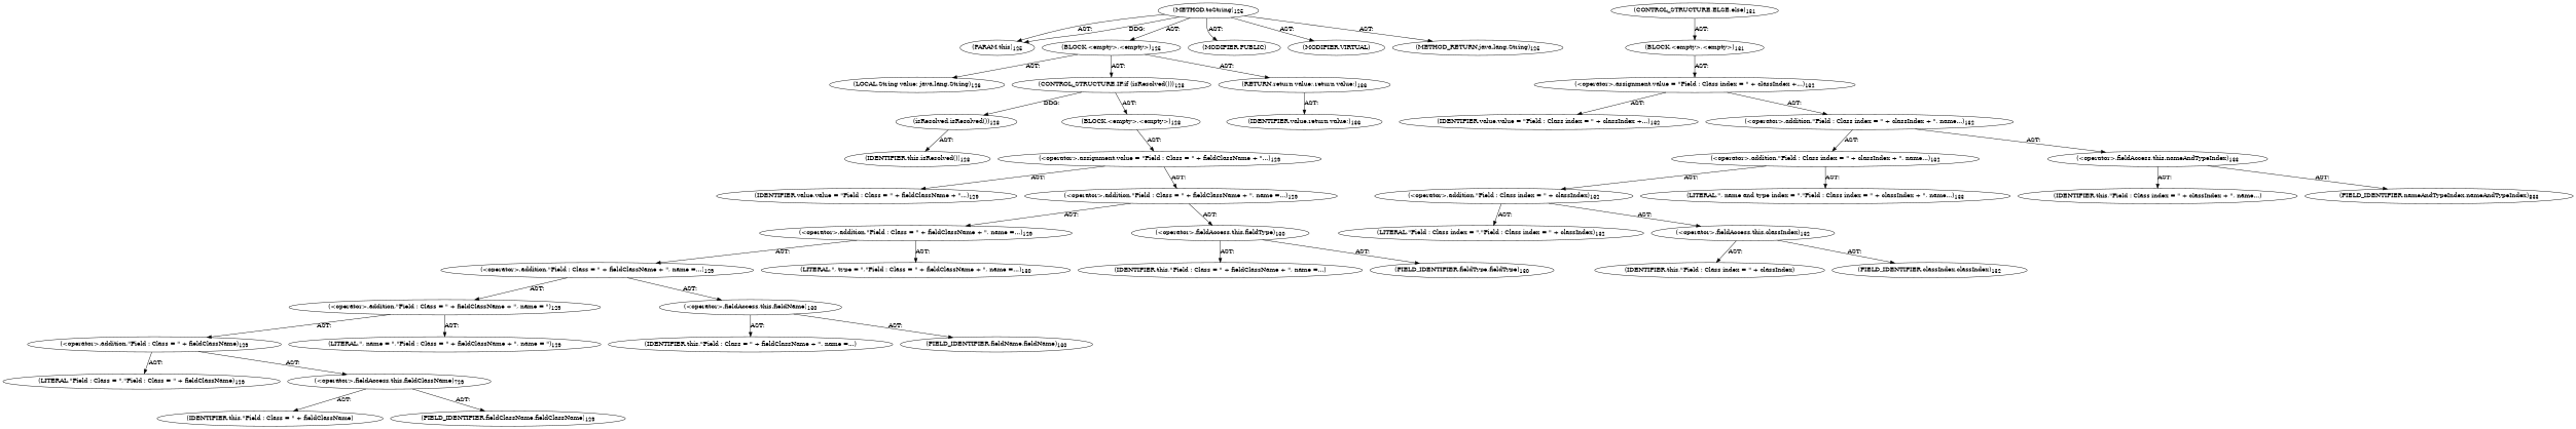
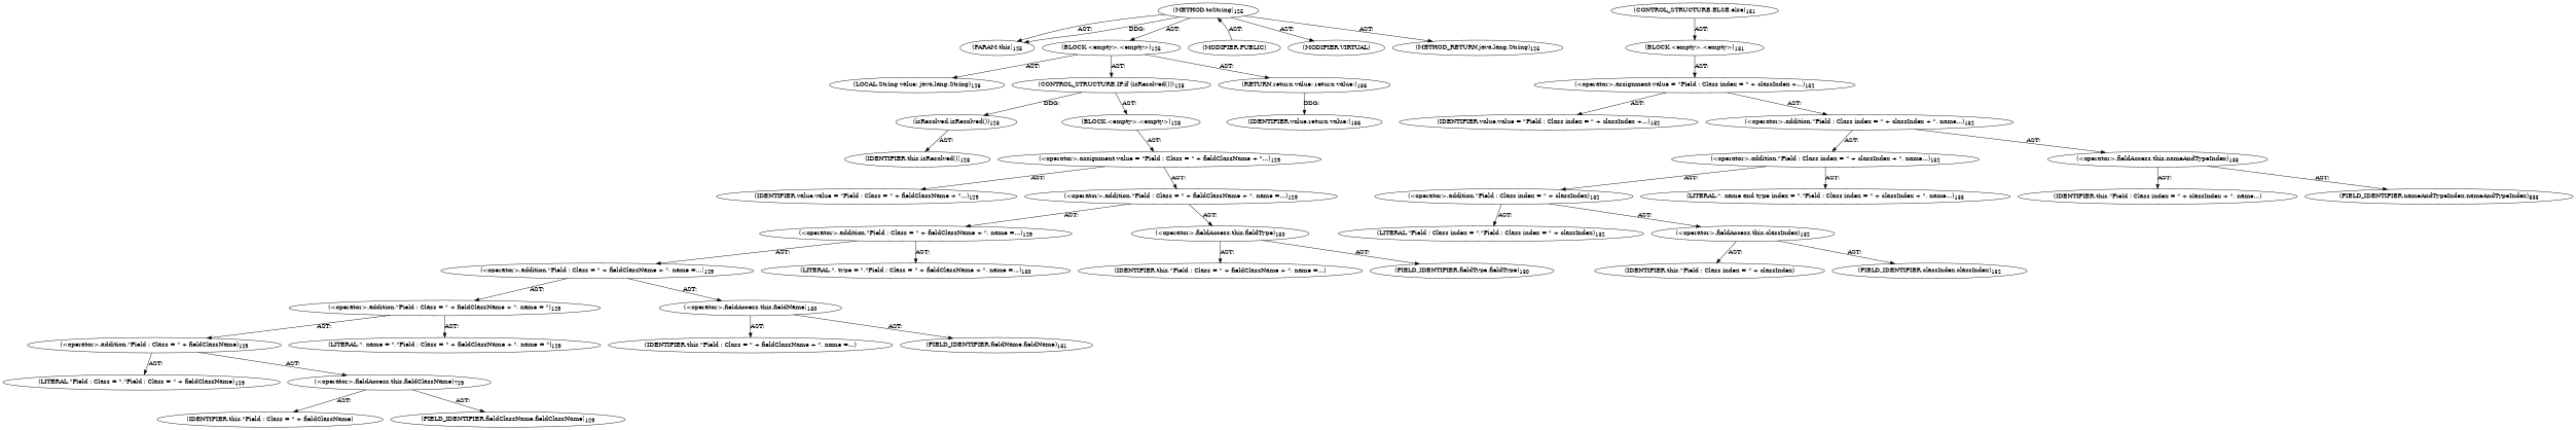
  digraph {
    fontname="DejaVu Serif"
    node [fontname="DejaVu Serif"]
    edge [fontname="DejaVu Serif"]
    n1 [label=<(METHOD,toString)<SUB>125</SUB>>]
    n2 [label=<(PARAM,this)<SUB>125</SUB>>]
    n3 [label=<(BLOCK,&lt;empty&gt;,&lt;empty&gt;)<SUB>125</SUB>>]
    n4 [label=<(MODIFIER,PUBLIC)>]
    n5 [label=<(MODIFIER,VIRTUAL)>]
    n6 [label=<(METHOD_RETURN,java.lang.String)<SUB>125</SUB>>]
    n7 [label=<(LOCAL,String value: java.lang.String)<SUB>126</SUB>>]
    n8 [label=<(CONTROL_STRUCTURE,IF,if (isResolved()))<SUB>128</SUB>>]
    n9 [label=<(RETURN,return value;,return value;)<SUB>136</SUB>>]
    n10 [label=<(isResolved,isResolved())<SUB>128</SUB>>]
    n11 [label=<(BLOCK,&lt;empty&gt;,&lt;empty&gt;)<SUB>128</SUB>>]
    n12 [label=<(IDENTIFIER,value,return value;)<SUB>136</SUB>>]
    n13 [label=<(IDENTIFIER,this,isResolved())<SUB>128</SUB>>]
    n14 [label=<(&lt;operator&gt;.assignment,value = &quot;Field : Class = &quot; + fieldClassName + &quot;...)<SUB>129</SUB>>]
    n15 [label=<(CONTROL_STRUCTURE,ELSE,else)<SUB>131</SUB>>]
    n16 [label=<(BLOCK,&lt;empty&gt;,&lt;empty&gt;)<SUB>131</SUB>>]
    n17 [label=<(IDENTIFIER,value,value = &quot;Field : Class = &quot; + fieldClassName + &quot;...)<SUB>129</SUB>>]
    n18 [label=<(&lt;operator&gt;.addition,&quot;Field : Class = &quot; + fieldClassName + &quot;, name =...)<SUB>129</SUB>>]
    n19 [label=<(&lt;operator&gt;.addition,&quot;Field : Class = &quot; + fieldClassName + &quot;, name =...)<SUB>129</SUB>>]
    n20 [label=<(&lt;operator&gt;.fieldAccess,this.fieldType)<SUB>130</SUB>>]
    n21 [label=<(&lt;operator&gt;.addition,&quot;Field : Class = &quot; + fieldClassName + &quot;, name =...)<SUB>129</SUB>>]
    n22 [label=<(LITERAL,&quot;, type = &quot;,&quot;Field : Class = &quot; + fieldClassName + &quot;, name =...)<SUB>130</SUB>>]
    n23 [label=<(IDENTIFIER,this,&quot;Field : Class = &quot; + fieldClassName + &quot;, name =...)>]
    n24 [label=<(FIELD_IDENTIFIER,fieldType,fieldType)<SUB>130</SUB>>]
    n25 [label=<(&lt;operator&gt;.addition,&quot;Field : Class = &quot; + fieldClassName + &quot;, name = &quot;)<SUB>129</SUB>>]
    n26 [label=<(&lt;operator&gt;.fieldAccess,this.fieldName)<SUB>130</SUB>>]
    n27 [label=<(&lt;operator&gt;.addition,&quot;Field : Class = &quot; + fieldClassName)<SUB>129</SUB>>]
    n28 [label=<(LITERAL,&quot;, name = &quot;,&quot;Field : Class = &quot; + fieldClassName + &quot;, name = &quot;)<SUB>129</SUB>>]
    n29 [label=<(IDENTIFIER,this,&quot;Field : Class = &quot; + fieldClassName + &quot;, name =...)>]
-   n30 [label=<(FIELD_IDENTIFIER,fieldName,fieldName)<SUB>130</SUB>>]
+   n30 [label=<(FIELD_IDENTIFIER,fieldName,fieldName)<SUB>131</SUB>>]
    n31 [label=<(LITERAL,&quot;Field : Class = &quot;,&quot;Field : Class = &quot; + fieldClassName)<SUB>129</SUB>>]
    n32 [label=<(&lt;operator&gt;.fieldAccess,this.fieldClassName)<SUB>729</SUB>>]
    n33 [label=<(IDENTIFIER,this,&quot;Field : Class = &quot; + fieldClassName)>]
    n34 [label=<(FIELD_IDENTIFIER,fieldClassName,fieldClassName)<SUB>129</SUB>>]
    n35 [label=<(&lt;operator&gt;.assignment,value = &quot;Field : Class index = &quot; + classIndex +...)<SUB>132</SUB>>]
    n36 [label=<(IDENTIFIER,value,value = &quot;Field : Class index = &quot; + classIndex +...)<SUB>132</SUB>>]
    n37 [label=<(&lt;operator&gt;.addition,&quot;Field : Class index = &quot; + classIndex + &quot;, name...)<SUB>132</SUB>>]
    n38 [label=<(&lt;operator&gt;.addition,&quot;Field : Class index = &quot; + classIndex + &quot;, name...)<SUB>132</SUB>>]
    n39 [label=<(&lt;operator&gt;.fieldAccess,this.nameAndTypeIndex)<SUB>133</SUB>>]
    n40 [label=<(&lt;operator&gt;.addition,&quot;Field : Class index = &quot; + classIndex)<SUB>132</SUB>>]
    n41 [label=<(LITERAL,&quot;, name and type index = &quot;,&quot;Field : Class index = &quot; + classIndex + &quot;, name...)<SUB>133</SUB>>]
    n42 [label=<(IDENTIFIER,this,&quot;Field : Class index = &quot; + classIndex + &quot;, name...)>]
    n43 [label=<(FIELD_IDENTIFIER,nameAndTypeIndex,nameAndTypeIndex)<SUB>833</SUB>>]
    n44 [label=<(LITERAL,&quot;Field : Class index = &quot;,&quot;Field : Class index = &quot; + classIndex)<SUB>132</SUB>>]
    n45 [label=<(&lt;operator&gt;.fieldAccess,this.classIndex)<SUB>132</SUB>>]
    n46 [label=<(IDENTIFIER,this,&quot;Field : Class index = &quot; + classIndex)>]
    n47 [label=<(FIELD_IDENTIFIER,classIndex,classIndex)<SUB>132</SUB>>]
    n1 -> n2 [label="AST: "]
    n1 -> n2 [label="DDG: "]
    n1 -> n3 [label="AST: "]
-   n1 -> n4 [label="AST: "]
+   n4 -> n1 [label="AST: "]
    n1 -> n5 [label="AST: "]
    n1 -> n6 [label="AST: "]
    n3 -> n7 [label="AST: "]
    n3 -> n8 [label="AST: "]
    n3 -> n9 [label="AST: "]
    n8 -> n10 [label="DDG: "]
    n8 -> n11 [label="AST: "]
-   n9 -> n12 [label="AST: "]
+   n9 -> n12 [label="DDG: "]
    n10 -> n13 [label="AST: "]
    n11 -> n14 [label="AST: "]
    n14 -> n17 [label="AST: "]
    n14 -> n18 [label="AST: "]
    n15 -> n16 [label="AST: "]
    n16 -> n35 [label="AST: "]
    n18 -> n19 [label="AST: "]
    n18 -> n20 [label="AST: "]
    n19 -> n21 [label="AST: "]
    n19 -> n22 [label="AST: "]
    n20 -> n23 [label="AST: "]
    n20 -> n24 [label="AST: "]
    n21 -> n25 [label="AST: "]
    n21 -> n26 [label="AST: "]
    n25 -> n27 [label="AST: "]
    n25 -> n28 [label="AST: "]
    n26 -> n29 [label="AST: "]
    n26 -> n30 [label="AST: "]
    n27 -> n31 [label="AST: "]
    n27 -> n32 [label="AST: "]
    n32 -> n33 [label="AST: "]
    n32 -> n34 [label="AST: "]
    n35 -> n36 [label="AST: "]
    n35 -> n37 [label="AST: "]
    n37 -> n38 [label="AST: "]
    n37 -> n39 [label="AST: "]
    n38 -> n40 [label="AST: "]
    n38 -> n41 [label="AST: "]
    n39 -> n42 [label="AST: "]
    n39 -> n43 [label="AST: "]
    n40 -> n44 [label="AST: "]
    n40 -> n45 [label="AST: "]
    n45 -> n46 [label="AST: "]
    n45 -> n47 [label="AST: "]
  }
